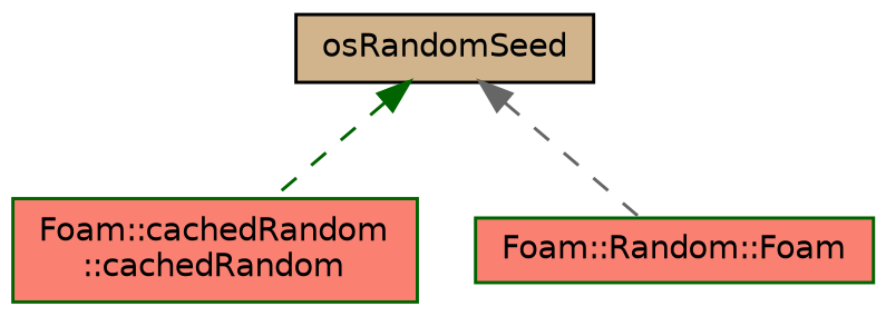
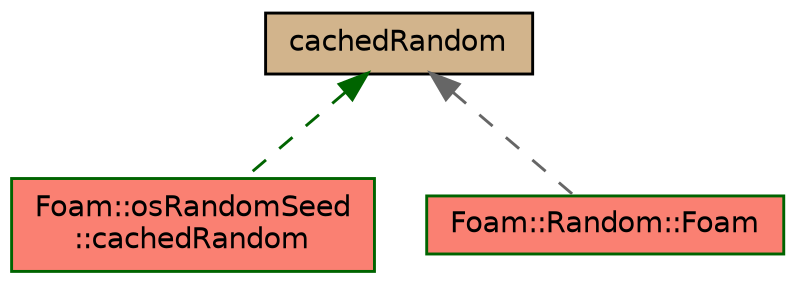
  digraph {
    rankdir=TB
    node [color=darkgreen fillcolor=salmon fontname=Helvetica fontsize=10 shape=record style=filled]
    edge [dir=back fontname=Helvetica fontsize=10 labelfontname=Helvetica labelfontsize=10 style=dashed]
-   n1 [color=black fillcolor=tan fontcolor=black height=0.2 label=osRandomSeed width=0.4]
-   n2 [height=0.2 label="Foam::cachedRandom\l::cachedRandom" width=0.4]
+   n1 [color=black fillcolor=tan fontcolor=black height=0.2 label=cachedRandom width=0.4]
+   n2 [height=0.2 label="Foam::osRandomSeed\l::cachedRandom" width=0.4]
    n3 [height=0.2 label="Foam::Random::Foam" width=0.4]
    n1 -> n2 [color=darkgreen]
    n1 -> n3 [color=gray40]
  }
